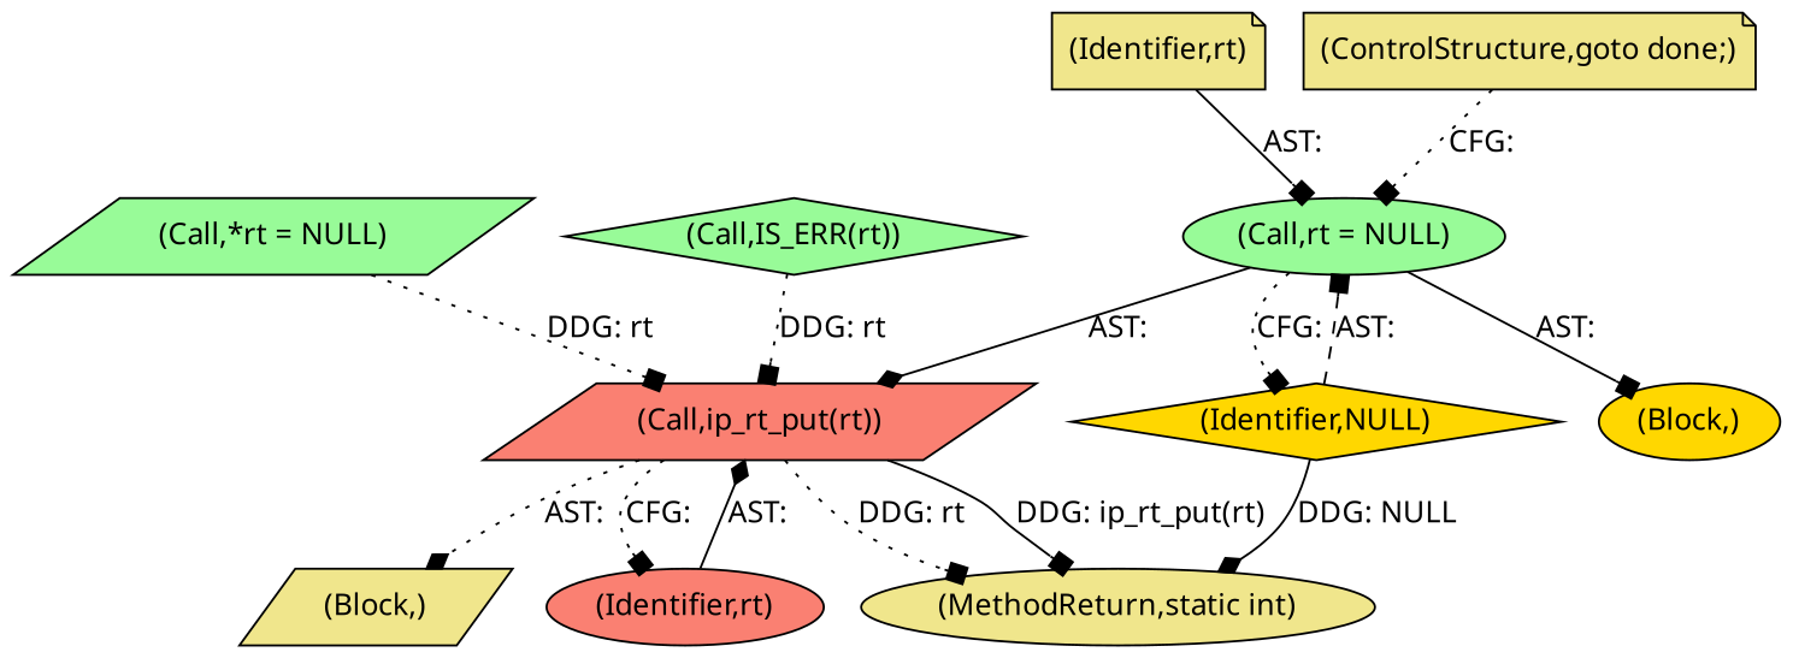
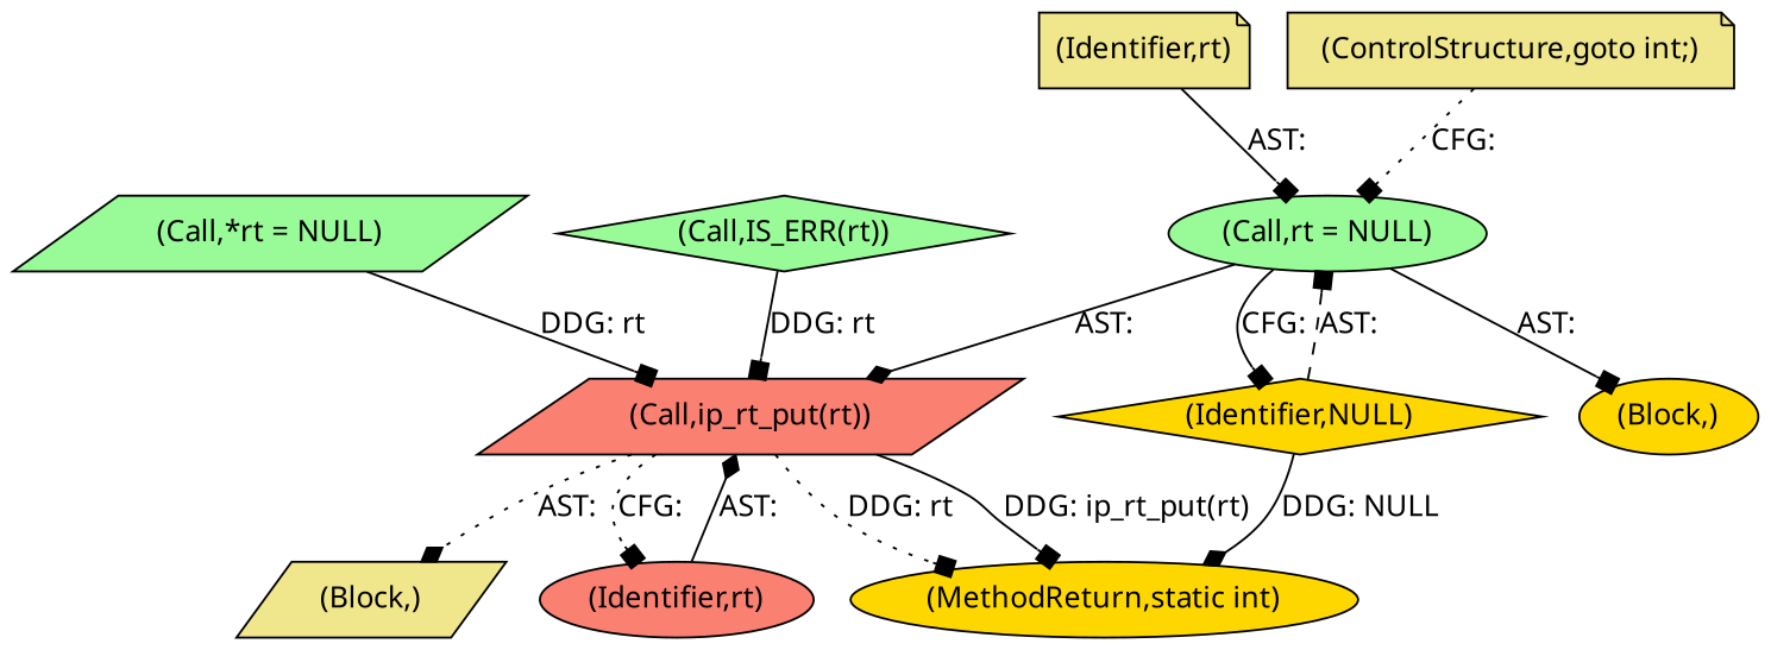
  digraph {
    fontname="Noto Sans"
    node [fillcolor=khaki fontname="Noto Sans" shape=ellipse style=filled]
    edge [arrowhead=box fontname="Noto Sans" style=solid]
    n1 [fillcolor=palegreen label="(Call,rt = NULL)"]
    n2 [fillcolor=salmon label="(Call,ip_rt_put(rt))" shape=parallelogram]
    n3 [fillcolor=gold label="(Block,)"]
    n4 [fillcolor=gold label="(Identifier,NULL)" shape=diamond]
-   n5 [label="(MethodReturn,static int)"]
+   n5 [fillcolor=gold label="(MethodReturn,static int)"]
    n6 [label="(Block,)" shape=parallelogram]
    n7 [fillcolor=salmon label="(Identifier,rt)"]
    n8 [label="(Identifier,rt)" shape=note]
    n9 [fillcolor=palegreen label="(Call,*rt = NULL)" shape=parallelogram]
-   n10 [label="(ControlStructure,goto done;)" shape=note]
+   n10 [label="(ControlStructure,goto int;)" shape=note]
    n11 [fillcolor=palegreen label="(Call,IS_ERR(rt))" shape=diamond]
    n1 -> n2 [arrowhead=diamond label="AST: "]
    n1 -> n3 [label="AST: "]
-   n1 -> n4 [label="CFG: " style=dotted]
+   n1 -> n4 [label="CFG: "]
    n2 -> n5 [label="DDG: ip_rt_put(rt)"]
    n2 -> n5 [label="DDG: rt" style=dotted]
    n2 -> n6 [arrowhead=diamond label="AST: " style=dotted]
    n2 -> n7 [label="CFG: " style=dotted]
    n4 -> n1 [label="AST: " style=dashed]
    n4 -> n5 [arrowhead=diamond label="DDG: NULL"]
    n7 -> n2 [arrowhead=diamond label="AST: "]
    n8 -> n1 [label="AST: "]
-   n9 -> n2 [label="DDG: rt" style=dotted]
+   n9 -> n2 [label="DDG: rt"]
    n10 -> n1 [label="CFG: " style=dotted]
-   n11 -> n2 [label="DDG: rt" style=dotted]
+   n11 -> n2 [label="DDG: rt"]
  }
